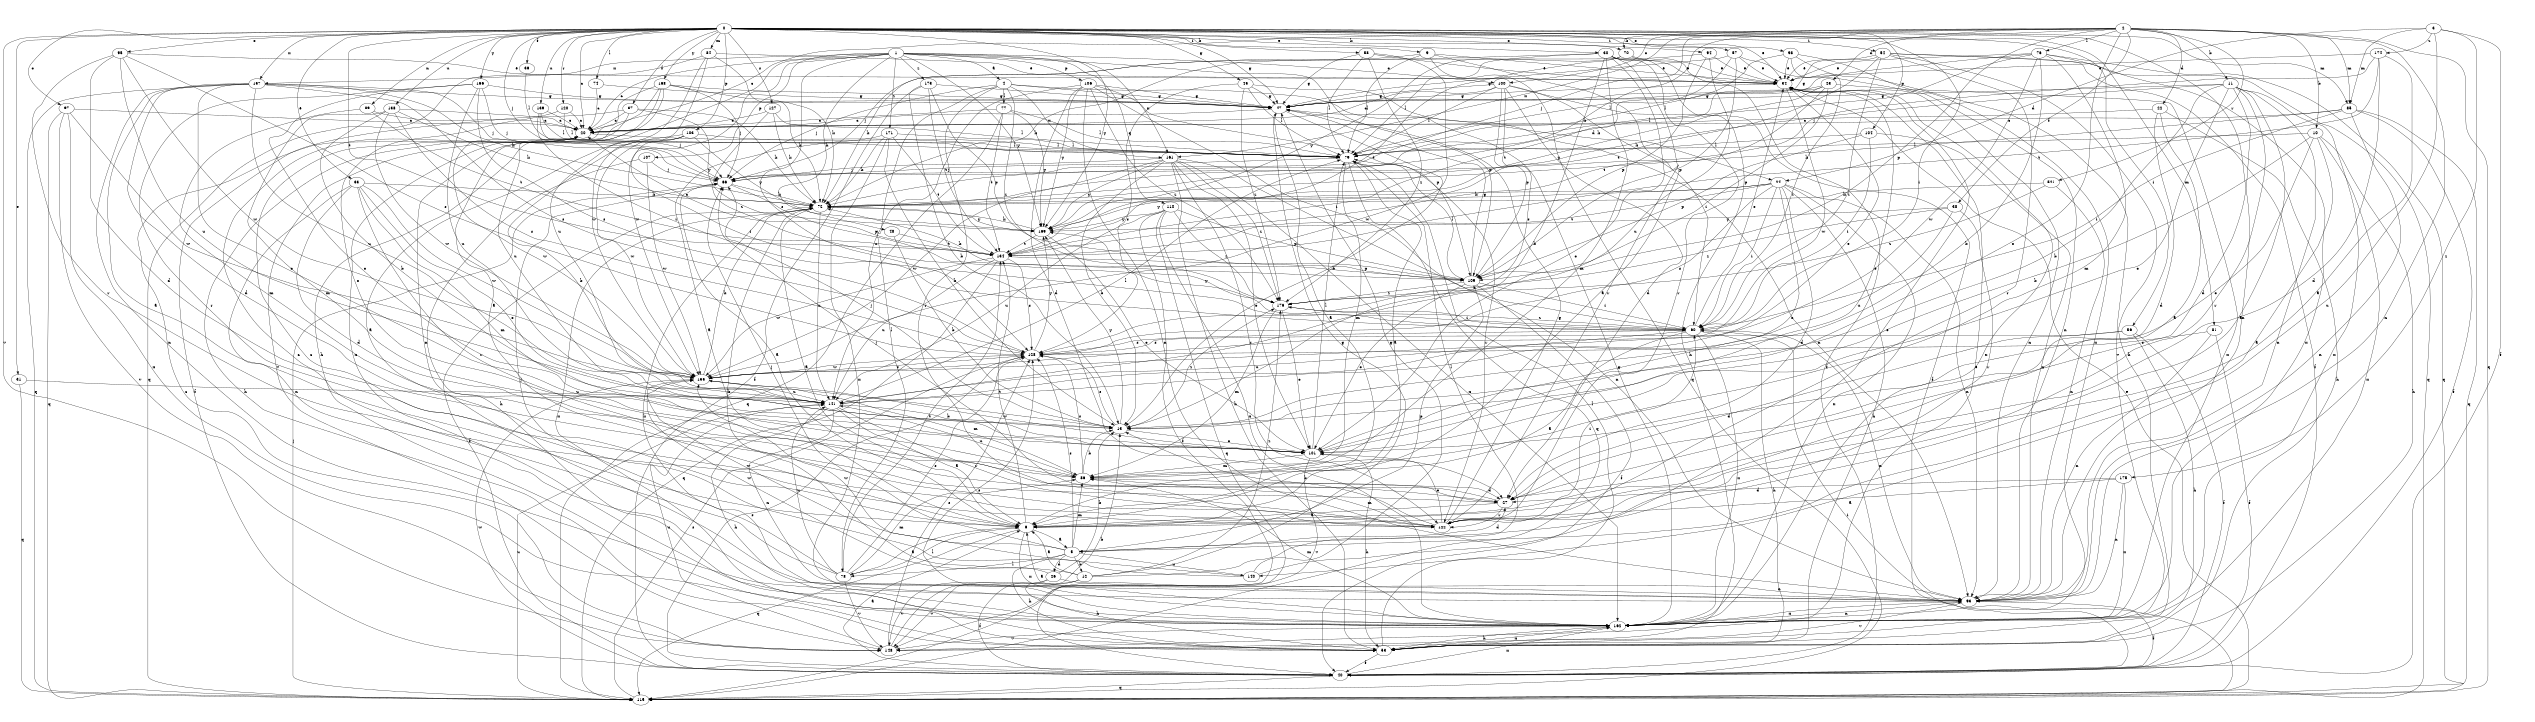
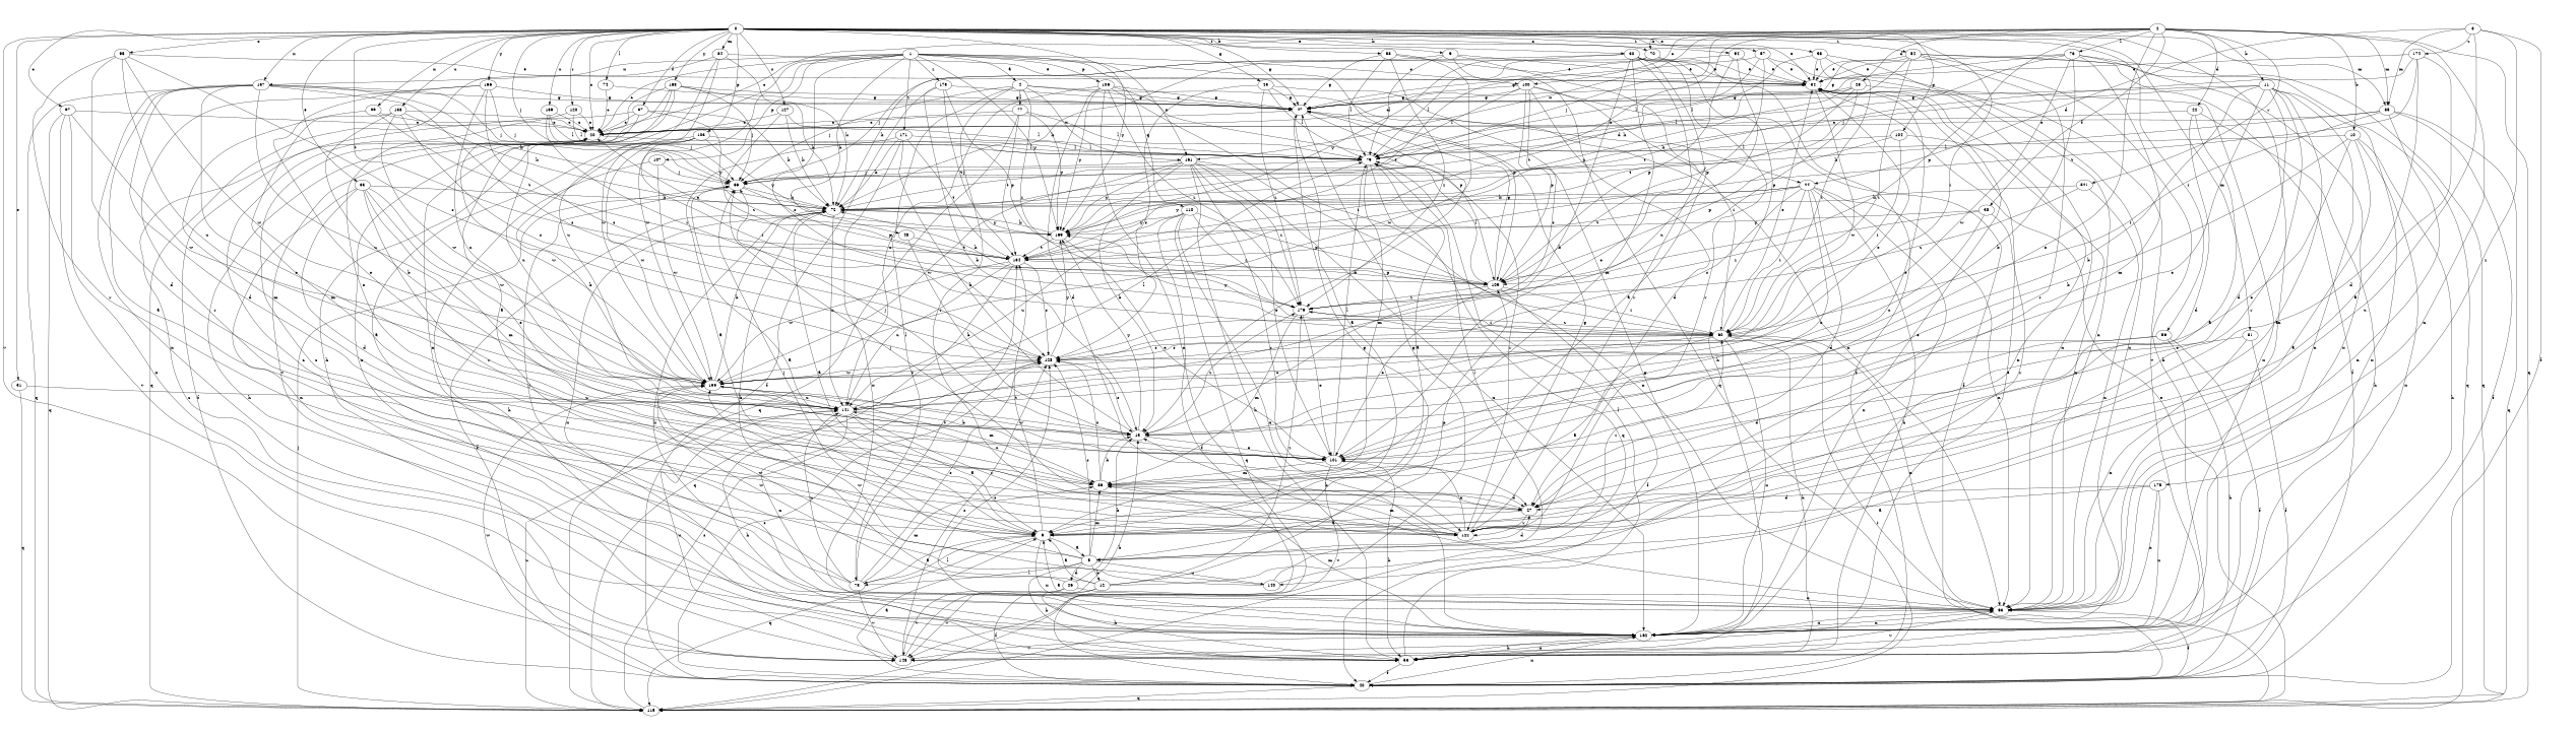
  strict digraph {
    0
    9
    20
    30
    31
    33
    34
-   36
    37
    45
    47
    54
    56
    57
    58
    60
    66
    70
    74
    81
    84
    85
    89
    93
    94
    95
    97
    98
    103
    104
    120
    127
    134
    138
    139
    148
    157
    166
    168
    169
    72
    115
    122
    79
    53
    155
    101
    86
    6
    13
    141
    27
    162
    40
    128
    176
    109
    1
    4
    48
    100
    106
    107
    110
    161
    171
    173
    24
    77
    78
    2
    10
    11
    22
    23
    38
    76
    n78 [label=521]
    5
    3
    140
    174
    175
    12
    26
    0 -> 9 [label=b]
    0 -> 20 [label=c]
    0 -> 30 [label=e]
    0 -> 31 [label=e]
    0 -> 33 [label=e]
    0 -> 34 [label=e]
-   0 -> 36 [label=f]
    0 -> 37 [label=f]
    0 -> 45 [label=g]
    0 -> 47 [label=g]
    0 -> 54 [label=i]
    0 -> 56 [label=i]
    0 -> 57 [label=i]
    0 -> 58 [label=i]
    0 -> 60 [label=i]
    0 -> 66 [label=j]
    0 -> 70 [label=k]
    0 -> 74 [label=l]
    0 -> 81 [label=m]
    0 -> 84 [label=m]
    0 -> 85 [label=m]
    0 -> 89 [label=n]
    0 -> 93 [label=n]
    0 -> 94 [label=o]
    0 -> 95 [label=o]
    0 -> 97 [label=o]
    0 -> 98 [label=o]
    0 -> 103 [label=p]
    0 -> 104 [label=p]
    0 -> 120 [label=r]
    0 -> 127 [label=s]
    0 -> 134 [label=t]
    0 -> 138 [label=u]
    0 -> 139 [label=u]
    0 -> 148 [label=v]
    0 -> 157 [label=x]
    0 -> 166 [label=y]
    0 -> 168 [label=y]
    0 -> 169 [label=y]
    9 -> 34 [label=e]
    9 -> 72 [label=k]
    9 -> 115 [label=q]
    9 -> 122 [label=r]
    9 -> 79 [label=l]
    20 -> 79 [label=l]
    20 -> 53 [label=h]
    20 -> 155 [label=w]
    30 -> 34 [label=e]
    30 -> 66 [label=j]
    30 -> 122 [label=r]
    30 -> 79 [label=l]
    30 -> 53 [label=h]
    30 -> 101 [label=o]
    30 -> 86 [label=m]
    30 -> 6 [label=a]
    30 -> 13 [label=b]
    31 -> 115 [label=q]
    31 -> 141 [label=u]
    33 -> 93 [label=n]
    33 -> 72 [label=k]
    33 -> 122 [label=r]
    33 -> 155 [label=w]
    33 -> 101 [label=o]
    33 -> 86 [label=m]
    33 -> 27 [label=d]
    34 -> 47 [label=g]
    34 -> 93 [label=n]
    34 -> 155 [label=w]
    34 -> 162 [label=x]
-   36 -> 79 [label=l]
    37 -> 20 [label=c]
    37 -> 169 [label=y]
    37 -> 72 [label=k]
    37 -> 141 [label=u]
    37 -> 40 [label=f]
    45 -> 47 [label=g]
    45 -> 93 [label=n]
    45 -> 79 [label=l]
    45 -> 128 [label=s]
    45 -> 176 [label=z]
    47 -> 20 [label=c]
    47 -> 6 [label=a]
    47 -> 13 [label=b]
    54 -> 34 [label=e]
    54 -> 47 [label=g]
    54 -> 60 [label=i]
    54 -> 134 [label=t]
    54 -> 115 [label=q]
    54 -> 122 [label=r]
    54 -> 53 [label=h]
    54 -> 40 [label=f]
    56 -> 53 [label=h]
    56 -> 27 [label=d]
    56 -> 40 [label=f]
    56 -> 128 [label=s]
    57 -> 34 [label=e]
    57 -> 47 [label=g]
    57 -> 93 [label=n]
    57 -> 79 [label=l]
    57 -> 109 [label=p]
    58 -> 34 [label=e]
    58 -> 47 [label=g]
    58 -> 79 [label=l]
    58 -> 155 [label=w]
    58 -> 176 [label=z]
    60 -> 34 [label=e]
    60 -> 93 [label=n]
    60 -> 169 [label=y]
    60 -> 53 [label=h]
    60 -> 6 [label=a]
    60 -> 141 [label=u]
    60 -> 162 [label=x]
    60 -> 128 [label=s]
    60 -> 176 [label=z]
    66 -> 72 [label=k]
    66 -> 6 [label=a]
    66 -> 109 [label=p]
    70 -> 34 [label=e]
    70 -> 134 [label=t]
    70 -> 169 [label=y]
    70 -> 40 [label=f]
    74 -> 20 [label=c]
    74 -> 47 [label=g]
    81 -> 93 [label=n]
    81 -> 40 [label=f]
    81 -> 128 [label=s]
    84 -> 34 [label=e]
    84 -> 72 [label=k]
    84 -> 115 [label=q]
    84 -> 155 [label=w]
    84 -> 141 [label=u]
    85 -> 20 [label=c]
    85 -> 60 [label=i]
    85 -> 93 [label=n]
    85 -> 72 [label=k]
    85 -> 115 [label=q]
    85 -> 40 [label=f]
    89 -> 20 [label=c]
    89 -> 134 [label=t]
    89 -> 86 [label=m]
    93 -> 148 [label=v]
    93 -> 162 [label=x]
    93 -> 40 [label=f]
    94 -> 34 [label=e]
    94 -> 72 [label=k]
    94 -> 141 [label=u]
    94 -> 109 [label=p]
    95 -> 34 [label=e]
    95 -> 122 [label=r]
    95 -> 155 [label=w]
    95 -> 141 [label=u]
    95 -> 27 [label=d]
    95 -> 128 [label=s]
    97 -> 20 [label=c]
    97 -> 148 [label=v]
    97 -> 115 [label=q]
    97 -> 155 [label=w]
    97 -> 162 [label=x]
    98 -> 34 [label=e]
    98 -> 60 [label=i]
    98 -> 134 [label=t]
    98 -> 148 [label=v]
    98 -> 162 [label=x]
    103 -> 60 [label=i]
    103 -> 169 [label=y]
    103 -> 79 [label=l]
    103 -> 155 [label=w]
    103 -> 6 [label=a]
    103 -> 13 [label=b]
    104 -> 60 [label=i]
    104 -> 93 [label=n]
    104 -> 79 [label=l]
    104 -> 109 [label=p]
    120 -> 20 [label=c]
    120 -> 79 [label=l]
    120 -> 101 [label=o]
    127 -> 20 [label=c]
    127 -> 72 [label=k]
    127 -> 79 [label=l]
    127 -> 176 [label=z]
    134 -> 20 [label=c]
    134 -> 115 [label=q]
    134 -> 155 [label=w]
    134 -> 141 [label=u]
    134 -> 128 [label=s]
    134 -> 109 [label=p]
    138 -> 20 [label=c]
    138 -> 72 [label=k]
    138 -> 155 [label=w]
    138 -> 86 [label=m]
    138 -> 13 [label=b]
    138 -> 128 [label=s]
    139 -> 20 [label=c]
    139 -> 60 [label=i]
    139 -> 66 [label=j]
    139 -> 79 [label=l]
    148 -> 20 [label=c]
    148 -> 34 [label=e]
    148 -> 13 [label=b]
    148 -> 141 [label=u]
    148 -> 128 [label=s]
    157 -> 47 [label=g]
    157 -> 66 [label=j]
    157 -> 93 [label=n]
    157 -> 72 [label=k]
    157 -> 115 [label=q]
    157 -> 101 [label=o]
    157 -> 6 [label=a]
    157 -> 141 [label=u]
    157 -> 27 [label=d]
    157 -> 128 [label=s]
    166 -> 47 [label=g]
    166 -> 66 [label=j]
    166 -> 122 [label=r]
    166 -> 101 [label=o]
    166 -> 141 [label=u]
    166 -> 128 [label=s]
    168 -> 47 [label=g]
    168 -> 66 [label=j]
    168 -> 93 [label=n]
    168 -> 148 [label=v]
    168 -> 72 [label=k]
    168 -> 6 [label=a]
    168 -> 162 [label=x]
    169 -> 134 [label=t]
    169 -> 72 [label=k]
    169 -> 101 [label=o]
    72 -> 169 [label=y]
    72 -> 6 [label=a]
    72 -> 141 [label=u]
    72 -> 162 [label=x]
    72 -> 40 [label=f]
    115 -> 34 [label=e]
    115 -> 60 [label=i]
    115 -> 66 [label=j]
    115 -> 141 [label=u]
    115 -> 128 [label=s]
    122 -> 47 [label=g]
    122 -> 60 [label=i]
    122 -> 101 [label=o]
    122 -> 86 [label=m]
    122 -> 13 [label=b]
    79 -> 66 [label=j]
    79 -> 115 [label=q]
    79 -> 122 [label=r]
    79 -> 86 [label=m]
    79 -> 6 [label=a]
    53 -> 79 [label=l]
    53 -> 162 [label=x]
    53 -> 40 [label=f]
    155 -> 72 [label=k]
    155 -> 86 [label=m]
    155 -> 141 [label=u]
    155 -> 128 [label=s]
    101 -> 34 [label=e]
    101 -> 148 [label=v]
    101 -> 79 [label=l]
    101 -> 53 [label=h]
    101 -> 155 [label=w]
    101 -> 86 [label=m]
    86 -> 13 [label=b]
    86 -> 141 [label=u]
    86 -> 27 [label=d]
    86 -> 128 [label=s]
    6 -> 134 [label=t]
    6 -> 115 [label=q]
    6 -> 162 [label=x]
    6 -> 78 [label=l]
    6 -> 5 [label=a]
    13 -> 66 [label=j]
    13 -> 169 [label=y]
    13 -> 101 [label=o]
    13 -> 128 [label=s]
    13 -> 176 [label=z]
    141 -> 34 [label=e]
    141 -> 93 [label=n]
    141 -> 122 [label=r]
    141 -> 79 [label=l]
    141 -> 53 [label=h]
    141 -> 6 [label=a]
    141 -> 13 [label=b]
    27 -> 66 [label=j]
    27 -> 122 [label=r]
    27 -> 6 [label=a]
    162 -> 47 [label=g]
    162 -> 93 [label=n]
    162 -> 148 [label=v]
    162 -> 72 [label=k]
    162 -> 53 [label=h]
    162 -> 86 [label=m]
    162 -> 6 [label=a]
    162 -> 128 [label=s]
    40 -> 115 [label=q]
    40 -> 155 [label=w]
    40 -> 6 [label=a]
    40 -> 162 [label=x]
    40 -> 128 [label=s]
    128 -> 169 [label=y]
    128 -> 155 [label=w]
    176 -> 60 [label=i]
    176 -> 101 [label=o]
    176 -> 86 [label=m]
    109 -> 47 [label=g]
    109 -> 60 [label=i]
    109 -> 72 [label=k]
    109 -> 79 [label=l]
    109 -> 101 [label=o]
    109 -> 40 [label=f]
    109 -> 176 [label=z]
    1 -> 20 [label=c]
    1 -> 157 [label=x]
    1 -> 169 [label=y]
    1 -> 53 [label=h]
    1 -> 155 [label=w]
    1 -> 128 [label=s]
    1 -> 109 [label=p]
    1 -> 4 [label=a]
    1 -> 48 [label=h]
    1 -> 100 [label=o]
    1 -> 106 [label=p]
    1 -> 107 [label=p]
    1 -> 110 [label=q]
    1 -> 161 [label=x]
    1 -> 171 [label=z]
    1 -> 173 [label=z]
    4 -> 47 [label=g]
    4 -> 66 [label=j]
    4 -> 122 [label=r]
    4 -> 176 [label=z]
    4 -> 161 [label=x]
    4 -> 24 [label=d]
    4 -> 77 [label=l]
    4 -> 78 [label=l]
    48 -> 134 [label=t]
    48 -> 13 [label=b]
    100 -> 20 [label=c]
    100 -> 47 [label=g]
    100 -> 60 [label=i]
    100 -> 79 [label=l]
    100 -> 27 [label=d]
    100 -> 40 [label=f]
    100 -> 128 [label=s]
    100 -> 109 [label=p]
    106 -> 47 [label=g]
    106 -> 60 [label=i]
    106 -> 93 [label=n]
    106 -> 169 [label=y]
    106 -> 141 [label=u]
    106 -> 27 [label=d]
    106 -> 176 [label=z]
    106 -> 109 [label=p]
    107 -> 66 [label=j]
    107 -> 53 [label=h]
    107 -> 155 [label=w]
    110 -> 169 [label=y]
    110 -> 115 [label=q]
    110 -> 141 [label=u]
    110 -> 162 [label=x]
    110 -> 40 [label=f]
    110 -> 176 [label=z]
    110 -> 109 [label=p]
    161 -> 66 [label=j]
    161 -> 93 [label=n]
    161 -> 169 [label=y]
    161 -> 122 [label=r]
    161 -> 53 [label=h]
    161 -> 155 [label=w]
    161 -> 101 [label=o]
    161 -> 13 [label=b]
    161 -> 162 [label=x]
    161 -> 176 [label=z]
    171 -> 134 [label=t]
    171 -> 72 [label=k]
    171 -> 79 [label=l]
    171 -> 6 [label=a]
    171 -> 13 [label=b]
    171 -> 162 [label=x]
    173 -> 47 [label=g]
    173 -> 134 [label=t]
    173 -> 13 [label=b]
    173 -> 40 [label=f]
    173 -> 109 [label=p]
    24 -> 60 [label=i]
    24 -> 93 [label=n]
    24 -> 134 [label=t]
    24 -> 169 [label=y]
    24 -> 72 [label=k]
    24 -> 53 [label=h]
    24 -> 101 [label=o]
    24 -> 27 [label=d]
    24 -> 162 [label=x]
    24 -> 128 [label=s]
    77 -> 20 [label=c]
    77 -> 134 [label=t]
    77 -> 169 [label=y]
    77 -> 115 [label=q]
    77 -> 79 [label=l]
    78 -> 20 [label=c]
    78 -> 66 [label=j]
    78 -> 134 [label=t]
    78 -> 148 [label=v]
    78 -> 86 [label=m]
    78 -> 6 [label=a]
    78 -> 141 [label=u]
    78 -> 128 [label=s]
    2 -> 20 [label=c]
    2 -> 66 [label=j]
    2 -> 70 [label=k]
    2 -> 85 [label=m]
    2 -> 93 [label=n]
    2 -> 72 [label=k]
    2 -> 115 [label=q]
    2 -> 101 [label=o]
    2 -> 109 [label=p]
    2 -> 100 [label=o]
    2 -> 161 [label=x]
    2 -> 10 [label=b]
    2 -> 11 [label=b]
    2 -> 22 [label=d]
    2 -> 23 [label=d]
    2 -> 38 [label=f]
    2 -> 76 [label=l]
    2 -> n78 [label=r]
    10 -> 79 [label=l]
    10 -> 53 [label=h]
    10 -> 101 [label=o]
    10 -> 13 [label=b]
    10 -> 162 [label=x]
    10 -> 5 [label=a]
    11 -> 47 [label=g]
    11 -> 93 [label=n]
    11 -> 72 [label=k]
    11 -> 122 [label=r]
    11 -> 101 [label=o]
    11 -> 13 [label=b]
    11 -> 27 [label=d]
    11 -> 162 [label=x]
    11 -> 5 [label=a]
    22 -> 20 [label=c]
    22 -> 53 [label=h]
    22 -> 6 [label=a]
    22 -> 27 [label=d]
    23 -> 47 [label=g]
    23 -> 134 [label=t]
    23 -> 169 [label=y]
    23 -> 79 [label=l]
    23 -> 162 [label=x]
    23 -> 109 [label=p]
    38 -> 169 [label=y]
    38 -> 122 [label=r]
    38 -> 141 [label=u]
    38 -> 176 [label=z]
    76 -> 34 [label=e]
    76 -> 72 [label=k]
    76 -> 115 [label=q]
    76 -> 79 [label=l]
    76 -> 155 [label=w]
    76 -> 86 [label=m]
    76 -> 13 [label=b]
    76 -> 162 [label=x]
    n78 -> 93 [label=n]
    n78 -> 72 [label=k]
    n78 -> 176 [label=z]
    5 -> 66 [label=j]
    5 -> 53 [label=h]
    5 -> 155 [label=w]
    5 -> 86 [label=m]
    5 -> 27 [label=d]
    5 -> 128 [label=s]
    5 -> 109 [label=p]
    5 -> 78 [label=l]
    5 -> 140 [label=u]
    5 -> 12 [label=b]
    5 -> 26 [label=d]
    3 -> 85 [label=m]
    3 -> 40 [label=f]
    3 -> 24 [label=d]
    3 -> 140 [label=u]
    3 -> 174 [label=z]
    3 -> 175 [label=z]
    140 -> 20 [label=c]
    140 -> 34 [label=e]
    140 -> 47 [label=g]
    140 -> 155 [label=w]
    174 -> 34 [label=e]
    174 -> 66 [label=j]
    174 -> 134 [label=t]
    174 -> 6 [label=a]
    174 -> 27 [label=d]
    175 -> 93 [label=n]
    175 -> 6 [label=a]
    175 -> 27 [label=d]
    175 -> 162 [label=x]
    12 -> 47 [label=g]
    12 -> 148 [label=v]
    12 -> 79 [label=l]
    12 -> 155 [label=w]
    12 -> 6 [label=a]
    12 -> 40 [label=f]
    12 -> 176 [label=z]
    26 -> 93 [label=n]
    26 -> 148 [label=v]
    26 -> 72 [label=k]
    26 -> 53 [label=h]
    26 -> 13 [label=b]
  }
